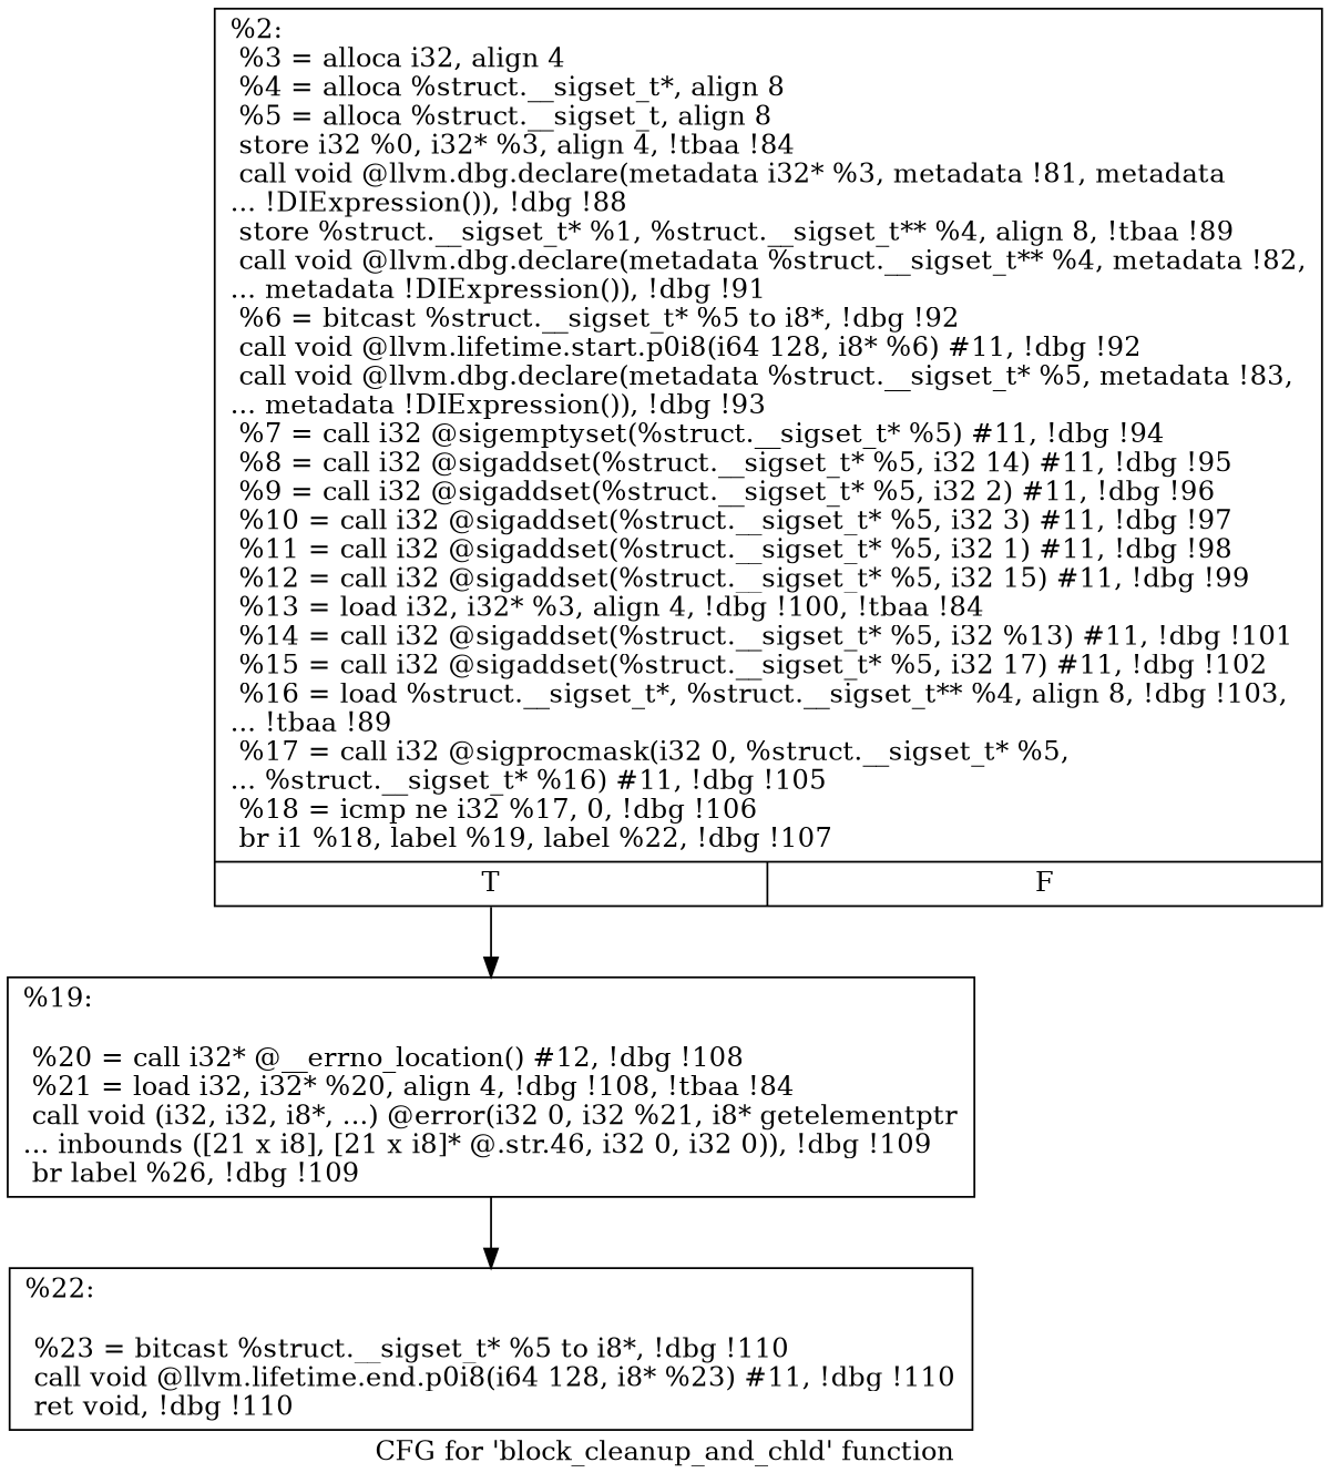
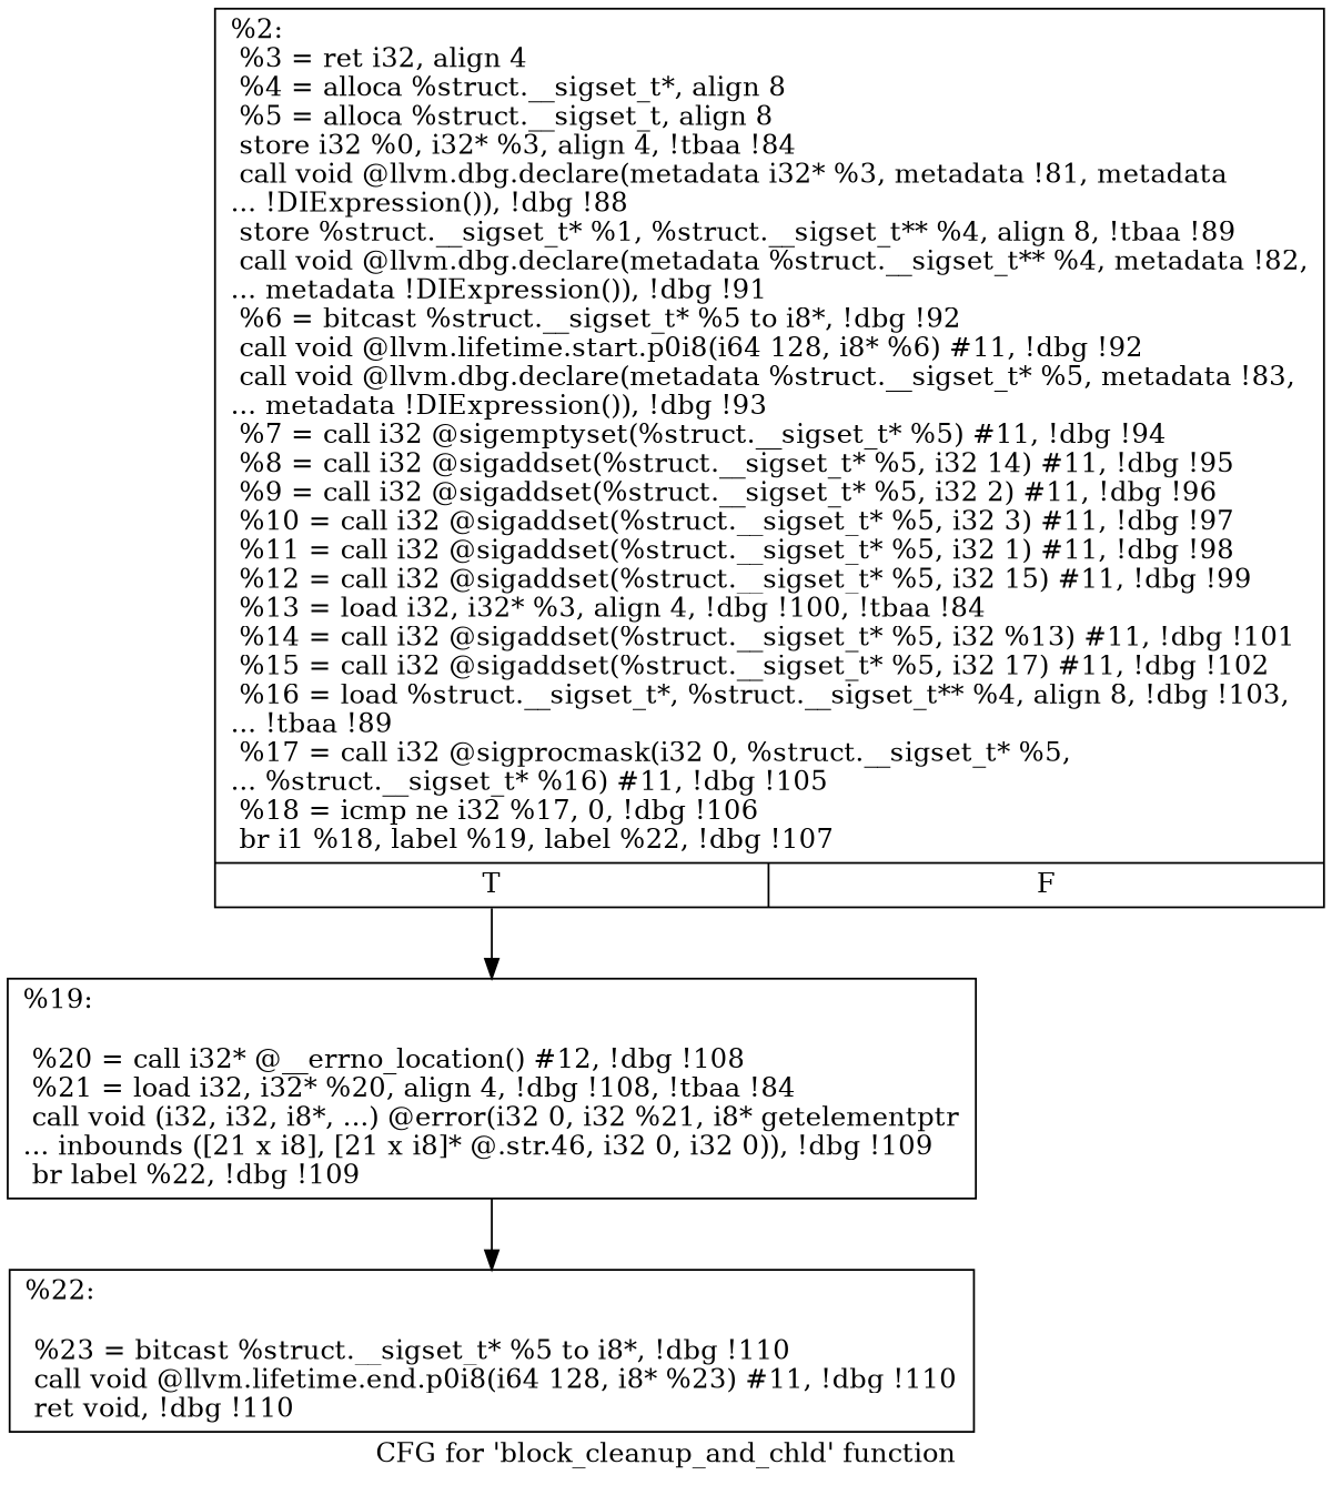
  digraph {
    label="CFG for 'block_cleanup_and_chld' function"
    node [shape=record]
-   n1 [label="{%2:\l  %3 = alloca i32, align 4\l  %4 = alloca %struct.__sigset_t*, align 8\l  %5 = alloca %struct.__sigset_t, align 8\l  store i32 %0, i32* %3, align 4, !tbaa !84\l  call void @llvm.dbg.declare(metadata i32* %3, metadata !81, metadata\l... !DIExpression()), !dbg !88\l  store %struct.__sigset_t* %1, %struct.__sigset_t** %4, align 8, !tbaa !89\l  call void @llvm.dbg.declare(metadata %struct.__sigset_t** %4, metadata !82,\l... metadata !DIExpression()), !dbg !91\l  %6 = bitcast %struct.__sigset_t* %5 to i8*, !dbg !92\l  call void @llvm.lifetime.start.p0i8(i64 128, i8* %6) #11, !dbg !92\l  call void @llvm.dbg.declare(metadata %struct.__sigset_t* %5, metadata !83,\l... metadata !DIExpression()), !dbg !93\l  %7 = call i32 @sigemptyset(%struct.__sigset_t* %5) #11, !dbg !94\l  %8 = call i32 @sigaddset(%struct.__sigset_t* %5, i32 14) #11, !dbg !95\l  %9 = call i32 @sigaddset(%struct.__sigset_t* %5, i32 2) #11, !dbg !96\l  %10 = call i32 @sigaddset(%struct.__sigset_t* %5, i32 3) #11, !dbg !97\l  %11 = call i32 @sigaddset(%struct.__sigset_t* %5, i32 1) #11, !dbg !98\l  %12 = call i32 @sigaddset(%struct.__sigset_t* %5, i32 15) #11, !dbg !99\l  %13 = load i32, i32* %3, align 4, !dbg !100, !tbaa !84\l  %14 = call i32 @sigaddset(%struct.__sigset_t* %5, i32 %13) #11, !dbg !101\l  %15 = call i32 @sigaddset(%struct.__sigset_t* %5, i32 17) #11, !dbg !102\l  %16 = load %struct.__sigset_t*, %struct.__sigset_t** %4, align 8, !dbg !103,\l... !tbaa !89\l  %17 = call i32 @sigprocmask(i32 0, %struct.__sigset_t* %5,\l... %struct.__sigset_t* %16) #11, !dbg !105\l  %18 = icmp ne i32 %17, 0, !dbg !106\l  br i1 %18, label %19, label %22, !dbg !107\l|{<s0>T|<s1>F}}"]
-   n2 [label="{%19:\l\l  %20 = call i32* @__errno_location() #12, !dbg !108\l  %21 = load i32, i32* %20, align 4, !dbg !108, !tbaa !84\l  call void (i32, i32, i8*, ...) @error(i32 0, i32 %21, i8* getelementptr\l... inbounds ([21 x i8], [21 x i8]* @.str.46, i32 0, i32 0)), !dbg !109\l  br label %26, !dbg !109\l}"]
+   n1 [label="{%2:\l  %3 = ret i32, align 4\l  %4 = alloca %struct.__sigset_t*, align 8\l  %5 = alloca %struct.__sigset_t, align 8\l  store i32 %0, i32* %3, align 4, !tbaa !84\l  call void @llvm.dbg.declare(metadata i32* %3, metadata !81, metadata\l... !DIExpression()), !dbg !88\l  store %struct.__sigset_t* %1, %struct.__sigset_t** %4, align 8, !tbaa !89\l  call void @llvm.dbg.declare(metadata %struct.__sigset_t** %4, metadata !82,\l... metadata !DIExpression()), !dbg !91\l  %6 = bitcast %struct.__sigset_t* %5 to i8*, !dbg !92\l  call void @llvm.lifetime.start.p0i8(i64 128, i8* %6) #11, !dbg !92\l  call void @llvm.dbg.declare(metadata %struct.__sigset_t* %5, metadata !83,\l... metadata !DIExpression()), !dbg !93\l  %7 = call i32 @sigemptyset(%struct.__sigset_t* %5) #11, !dbg !94\l  %8 = call i32 @sigaddset(%struct.__sigset_t* %5, i32 14) #11, !dbg !95\l  %9 = call i32 @sigaddset(%struct.__sigset_t* %5, i32 2) #11, !dbg !96\l  %10 = call i32 @sigaddset(%struct.__sigset_t* %5, i32 3) #11, !dbg !97\l  %11 = call i32 @sigaddset(%struct.__sigset_t* %5, i32 1) #11, !dbg !98\l  %12 = call i32 @sigaddset(%struct.__sigset_t* %5, i32 15) #11, !dbg !99\l  %13 = load i32, i32* %3, align 4, !dbg !100, !tbaa !84\l  %14 = call i32 @sigaddset(%struct.__sigset_t* %5, i32 %13) #11, !dbg !101\l  %15 = call i32 @sigaddset(%struct.__sigset_t* %5, i32 17) #11, !dbg !102\l  %16 = load %struct.__sigset_t*, %struct.__sigset_t** %4, align 8, !dbg !103,\l... !tbaa !89\l  %17 = call i32 @sigprocmask(i32 0, %struct.__sigset_t* %5,\l... %struct.__sigset_t* %16) #11, !dbg !105\l  %18 = icmp ne i32 %17, 0, !dbg !106\l  br i1 %18, label %19, label %22, !dbg !107\l|{<s0>T|<s1>F}}"]
+   n2 [label="{%19:\l\l  %20 = call i32* @__errno_location() #12, !dbg !108\l  %21 = load i32, i32* %20, align 4, !dbg !108, !tbaa !84\l  call void (i32, i32, i8*, ...) @error(i32 0, i32 %21, i8* getelementptr\l... inbounds ([21 x i8], [21 x i8]* @.str.46, i32 0, i32 0)), !dbg !109\l  br label %22, !dbg !109\l}"]
    n3 [label="{%22:\l\l  %23 = bitcast %struct.__sigset_t* %5 to i8*, !dbg !110\l  call void @llvm.lifetime.end.p0i8(i64 128, i8* %23) #11, !dbg !110\l  ret void, !dbg !110\l}"]
    n1 -> n2 [tailport=s0]
    n2 -> n3
  }
